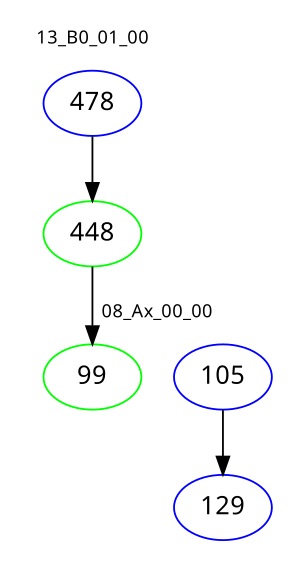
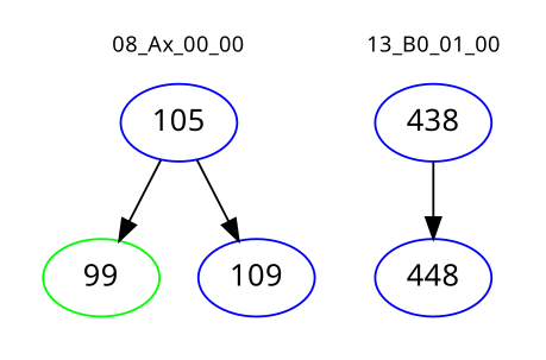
  digraph {
    fontname="Noto Sans"
    node [color=blue fontname="Noto Sans"]
    edge [color=black fontname="Noto Sans"]
    n1 [label=105]
    n2 [color=green label=99]
-   n3 [label=129]
-   n4 [label=478]
-   n5 [color=green label=448]
+   n3 [label=109]
+   n4 [label=438]
+   n5 [label=448]
    subgraph cluster_1 {
      color=white
      fontsize=10
      label="08_Ax_00_00"
      n1
      n2
      n3
    }
    subgraph cluster_2 {
      color=white
      fontsize=10
      label="13_B0_01_00"
      n4
      n5
    }
-   n5 -> n2
+   n1 -> n2
    n1 -> n3
    n4 -> n5
  }
